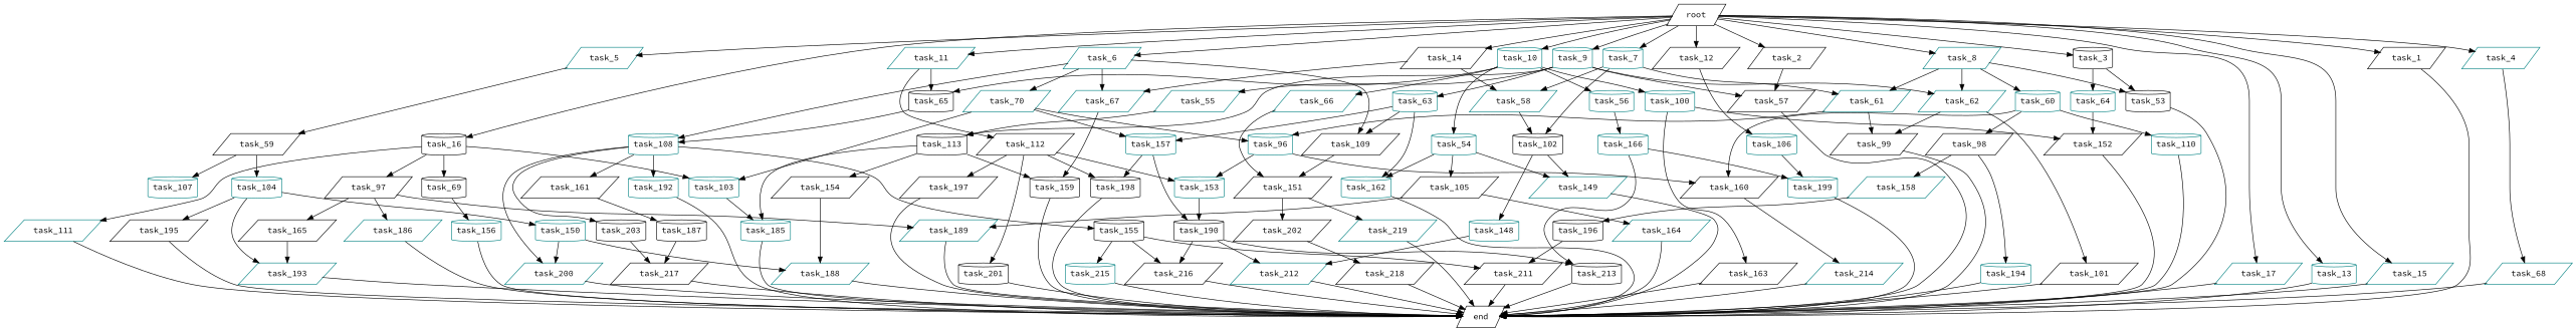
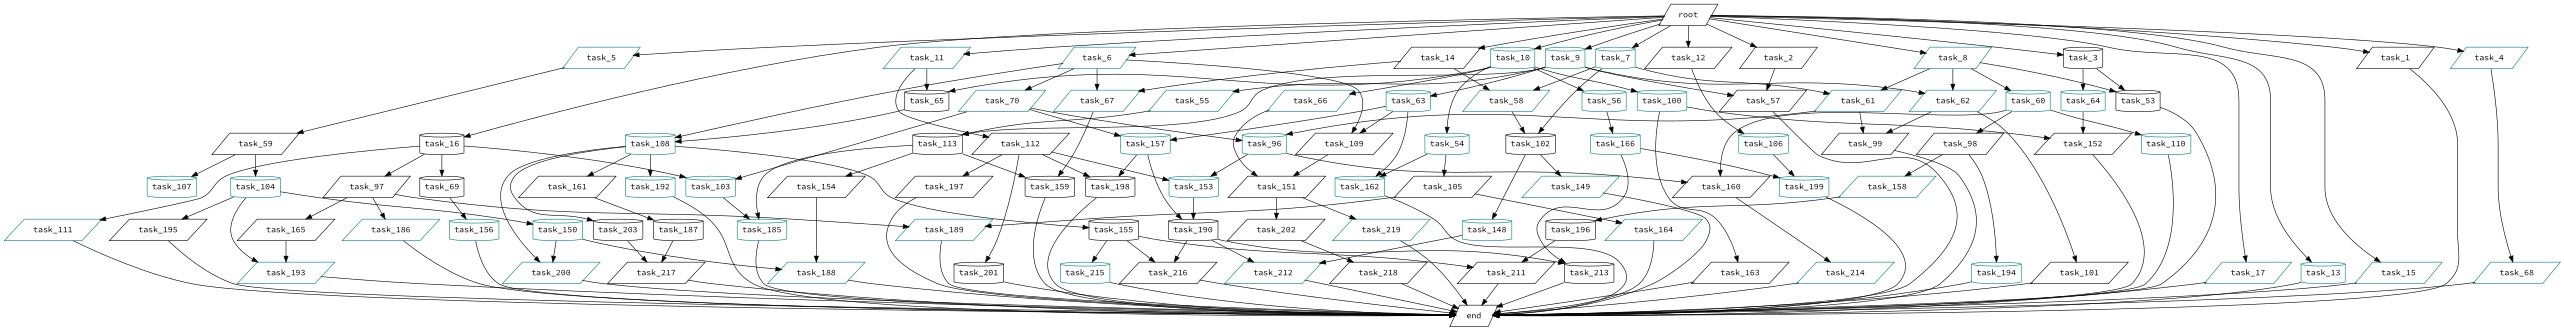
  digraph {
    fontname="Source Code Pro"
    node [color=teal fontname="Source Code Pro" shape=parallelogram]
    edge [fontname="Source Code Pro"]
    task_159 [color=black shape=cylinder]
    task_67
    end [color=black]
    task_193
    task_12 [color=black]
    task_106 [shape=cylinder]
    task_199 [shape=cylinder]
    task_201 [color=black shape=cylinder]
    task_59 [color=black]
    task_5
    task_104 [shape=cylinder]
    task_107 [shape=cylinder]
    task_162 [shape=cylinder]
    task_217 [color=black]
    task_63 [shape=cylinder]
    task_109 [color=black]
    task_157 [shape=cylinder]
    task_151 [color=black]
    task_190 [color=black shape=cylinder]
    task_198 [color=black shape=cylinder]
    task_196 [color=black shape=cylinder]
    task_211 [color=black]
    task_164
    task_113 [color=black shape=cylinder]
    task_55
    task_185 [shape=cylinder]
    task_154 [color=black]
    task_17
    task_2 [color=black]
    task_57 [color=black]
    task_202 [color=black]
    task_218 [color=black]
    task_216 [color=black]
    task_13 [shape=cylinder]
    task_161 [color=black]
    task_187 [color=black shape=cylinder]
    task_166 [shape=cylinder]
    task_213 [color=black shape=cylinder]
    task_60 [shape=cylinder]
    task_160 [color=black]
    task_110 [shape=cylinder]
    task_98 [color=black]
    task_214
    task_194 [shape=cylinder]
    task_158
    task_102 [color=black shape=cylinder]
    task_148 [shape=cylinder]
    task_149
    task_212
    task_15
    task_163 [color=black]
    task_58
    task_112 [color=black]
    task_11
    task_65 [color=black shape=cylinder]
    task_197 [color=black]
    task_153 [shape=cylinder]
    task_108 [shape=cylinder]
    task_150 [shape=cylinder]
    task_200
    task_188
    task_54 [shape=cylinder]
    task_105 [color=black]
    task_189
    task_165 [color=black]
    task_53 [color=black shape=cylinder]
    task_152 [color=black]
    task_64 [shape=cylinder]
    task_156 [shape=cylinder]
    task_195 [color=black]
    root [color=black]
    task_8
    task_1 [color=black]
    task_3 [color=black shape=cylinder]
    task_7 [shape=cylinder]
    task_9 [shape=cylinder]
    task_4
    task_16 [color=black shape=cylinder]
    task_6
    task_10 [shape=cylinder]
    task_14 [color=black]
    task_62
    task_61
    task_68
    task_69 [color=black shape=cylinder]
    task_97 [color=black]
    task_111
    task_103 [shape=cylinder]
    task_70
    task_56 [shape=cylinder]
    task_66
    task_100 [shape=cylinder]
    task_186
    task_99 [color=black]
    task_101 [color=black]
    task_96 [shape=cylinder]
    task_155 [color=black shape=cylinder]
    task_215 [shape=cylinder]
    task_219
    task_192 [shape=cylinder]
    task_203 [color=black shape=cylinder]
    task_159 -> end
    task_67 -> task_159
    task_193 -> end
    task_12 -> task_106
    task_106 -> task_199
    task_199 -> end
    task_201 -> end
    task_59 -> task_104
    task_59 -> task_107
    task_5 -> task_59
    task_104 -> task_193
    task_104 -> task_150
    task_104 -> task_195
    task_162 -> end
    task_217 -> end
    task_63 -> task_162
    task_63 -> task_109
    task_63 -> task_157
    task_109 -> task_151
    task_157 -> task_190
    task_157 -> task_198
    task_151 -> task_202
    task_151 -> task_219
    task_190 -> task_216
    task_190 -> task_213
    task_190 -> task_212
    task_198 -> end
    task_196 -> task_211
    task_211 -> end
    task_164 -> end
    task_113 -> task_159
    task_113 -> task_185
    task_113 -> task_154
    task_55 -> task_113
    task_185 -> end
    task_154 -> task_188
    task_17 -> end
    task_2 -> task_57
    task_57 -> end
    task_202 -> task_218
    task_218 -> end
    task_216 -> end
    task_13 -> end
    task_161 -> task_187
    task_187 -> task_217
    task_166 -> task_199
    task_166 -> task_213
    task_213 -> end
    task_60 -> task_160
    task_60 -> task_110
    task_60 -> task_98
    task_160 -> task_214
    task_110 -> end
    task_98 -> task_194
    task_98 -> task_158
    task_214 -> end
    task_194 -> end
    task_158 -> task_196
    task_102 -> task_148
    task_102 -> task_149
    task_148 -> task_212
    task_149 -> end
    task_212 -> end
    task_15 -> end
    task_163 -> end
    task_58 -> task_102
    task_112 -> task_201
    task_112 -> task_198
    task_112 -> task_197
    task_112 -> task_153
    task_11 -> task_112
    task_11 -> task_65
    task_65 -> task_108
    task_197 -> end
    task_153 -> task_190
    task_108 -> task_161
    task_108 -> task_200
    task_108 -> task_155
    task_108 -> task_192
    task_108 -> task_203
    task_150 -> task_200
    task_150 -> task_188
    task_200 -> end
    task_188 -> end
    task_54 -> task_162
-   task_54 -> task_149
    task_54 -> task_105
    task_105 -> task_164
    task_105 -> task_189
    task_189 -> end
    task_165 -> task_193
    task_53 -> end
    task_152 -> end
    task_64 -> task_152
    task_156 -> end
    task_195 -> end
    root -> task_12
    root -> task_5
    root -> task_17
    root -> task_2
    root -> task_13
    root -> task_15
    root -> task_11
    root -> task_8
    root -> task_1
    root -> task_3
    root -> task_7
    root -> task_9
    root -> task_4
    root -> task_16
    root -> task_6
    root -> task_10
    root -> task_14
    task_8 -> task_60
    task_8 -> task_53
    task_8 -> task_62
    task_8 -> task_61
    task_1 -> end
    task_3 -> task_53
    task_3 -> task_64
    task_7 -> task_102
    task_7 -> task_58
    task_7 -> task_61
    task_9 -> task_63
    task_9 -> task_113
    task_9 -> task_55
    task_9 -> task_57
    task_9 -> task_62
    task_4 -> task_68
    task_16 -> task_69
    task_16 -> task_97
    task_16 -> task_111
    task_16 -> task_103
    task_6 -> task_67
    task_6 -> task_109
    task_6 -> task_108
    task_6 -> task_70
    task_10 -> task_65
    task_10 -> task_54
    task_10 -> task_56
    task_10 -> task_66
    task_10 -> task_100
    task_14 -> task_67
    task_14 -> task_58
    task_62 -> task_99
    task_62 -> task_101
    task_61 -> task_99
    task_61 -> task_96
    task_68 -> end
    task_69 -> task_156
    task_97 -> task_189
    task_97 -> task_165
    task_97 -> task_186
    task_111 -> end
    task_103 -> task_185
    task_70 -> task_157
    task_70 -> task_103
    task_70 -> task_96
    task_56 -> task_166
    task_66 -> task_151
    task_100 -> task_163
    task_100 -> task_152
    task_186 -> end
    task_99 -> end
    task_101 -> end
    task_96 -> task_160
    task_96 -> task_153
    task_155 -> task_211
    task_155 -> task_216
    task_155 -> task_215
    task_215 -> end
    task_219 -> end
    task_192 -> end
    task_203 -> task_217
  }
